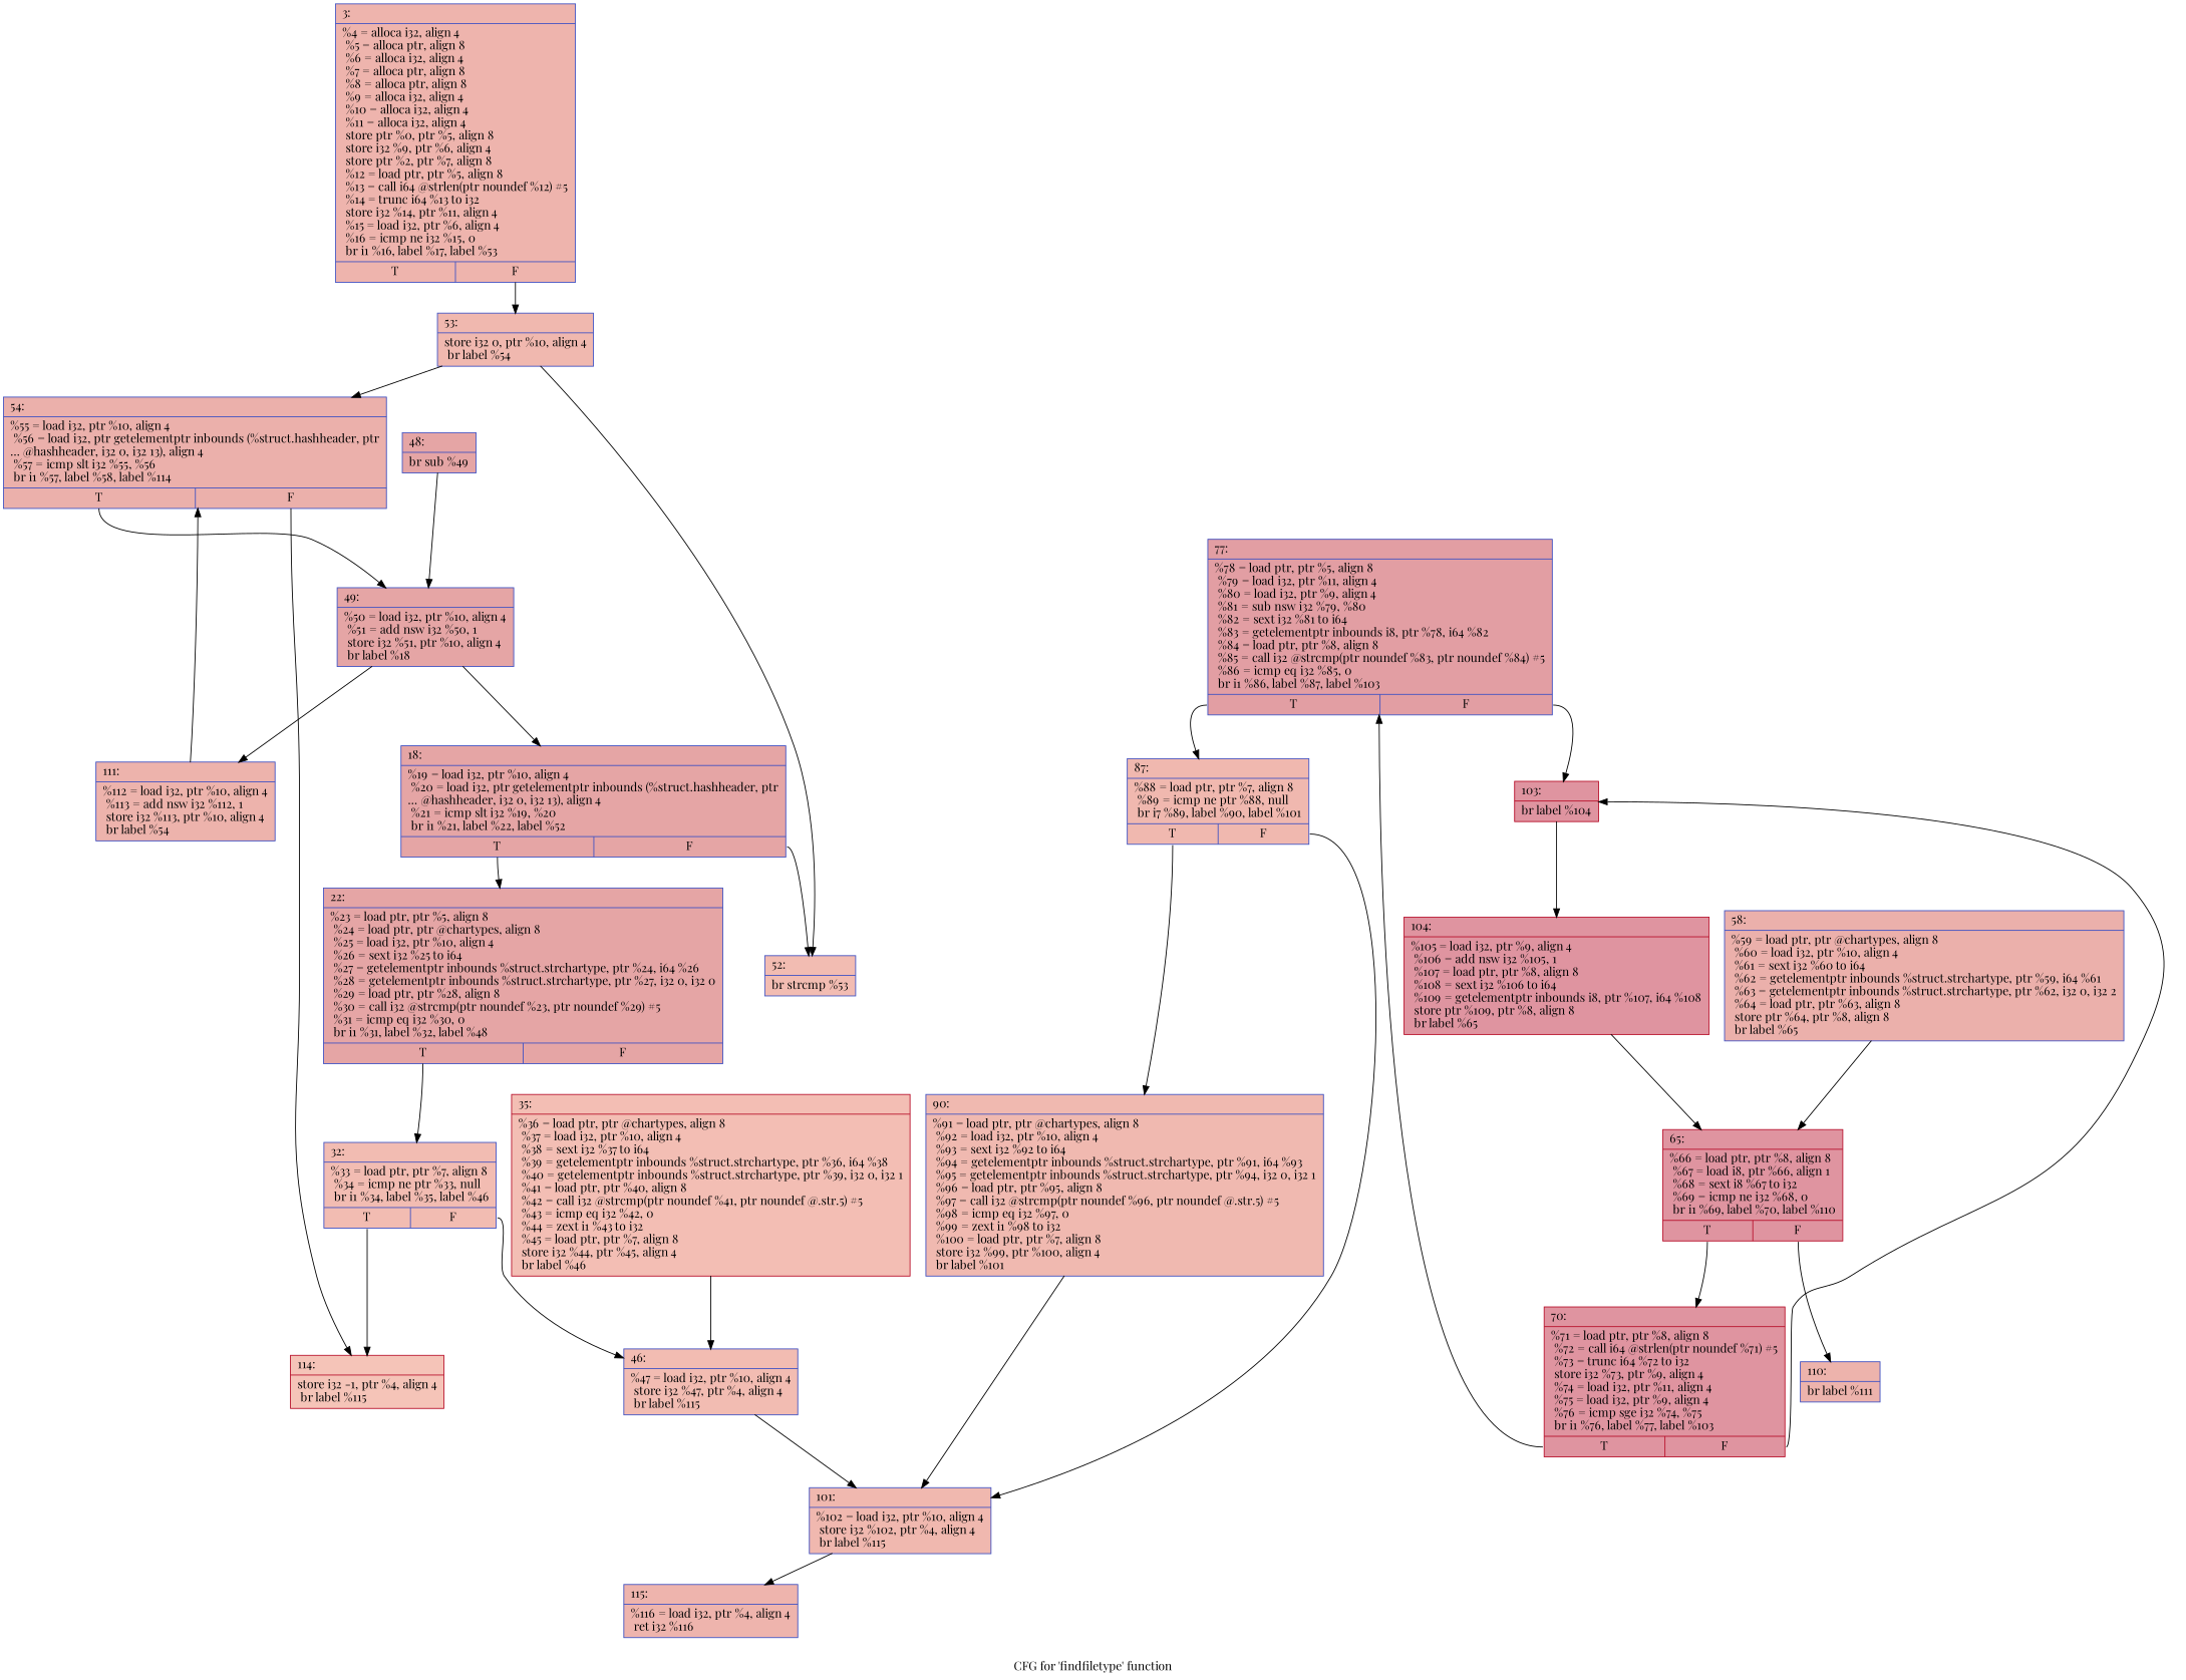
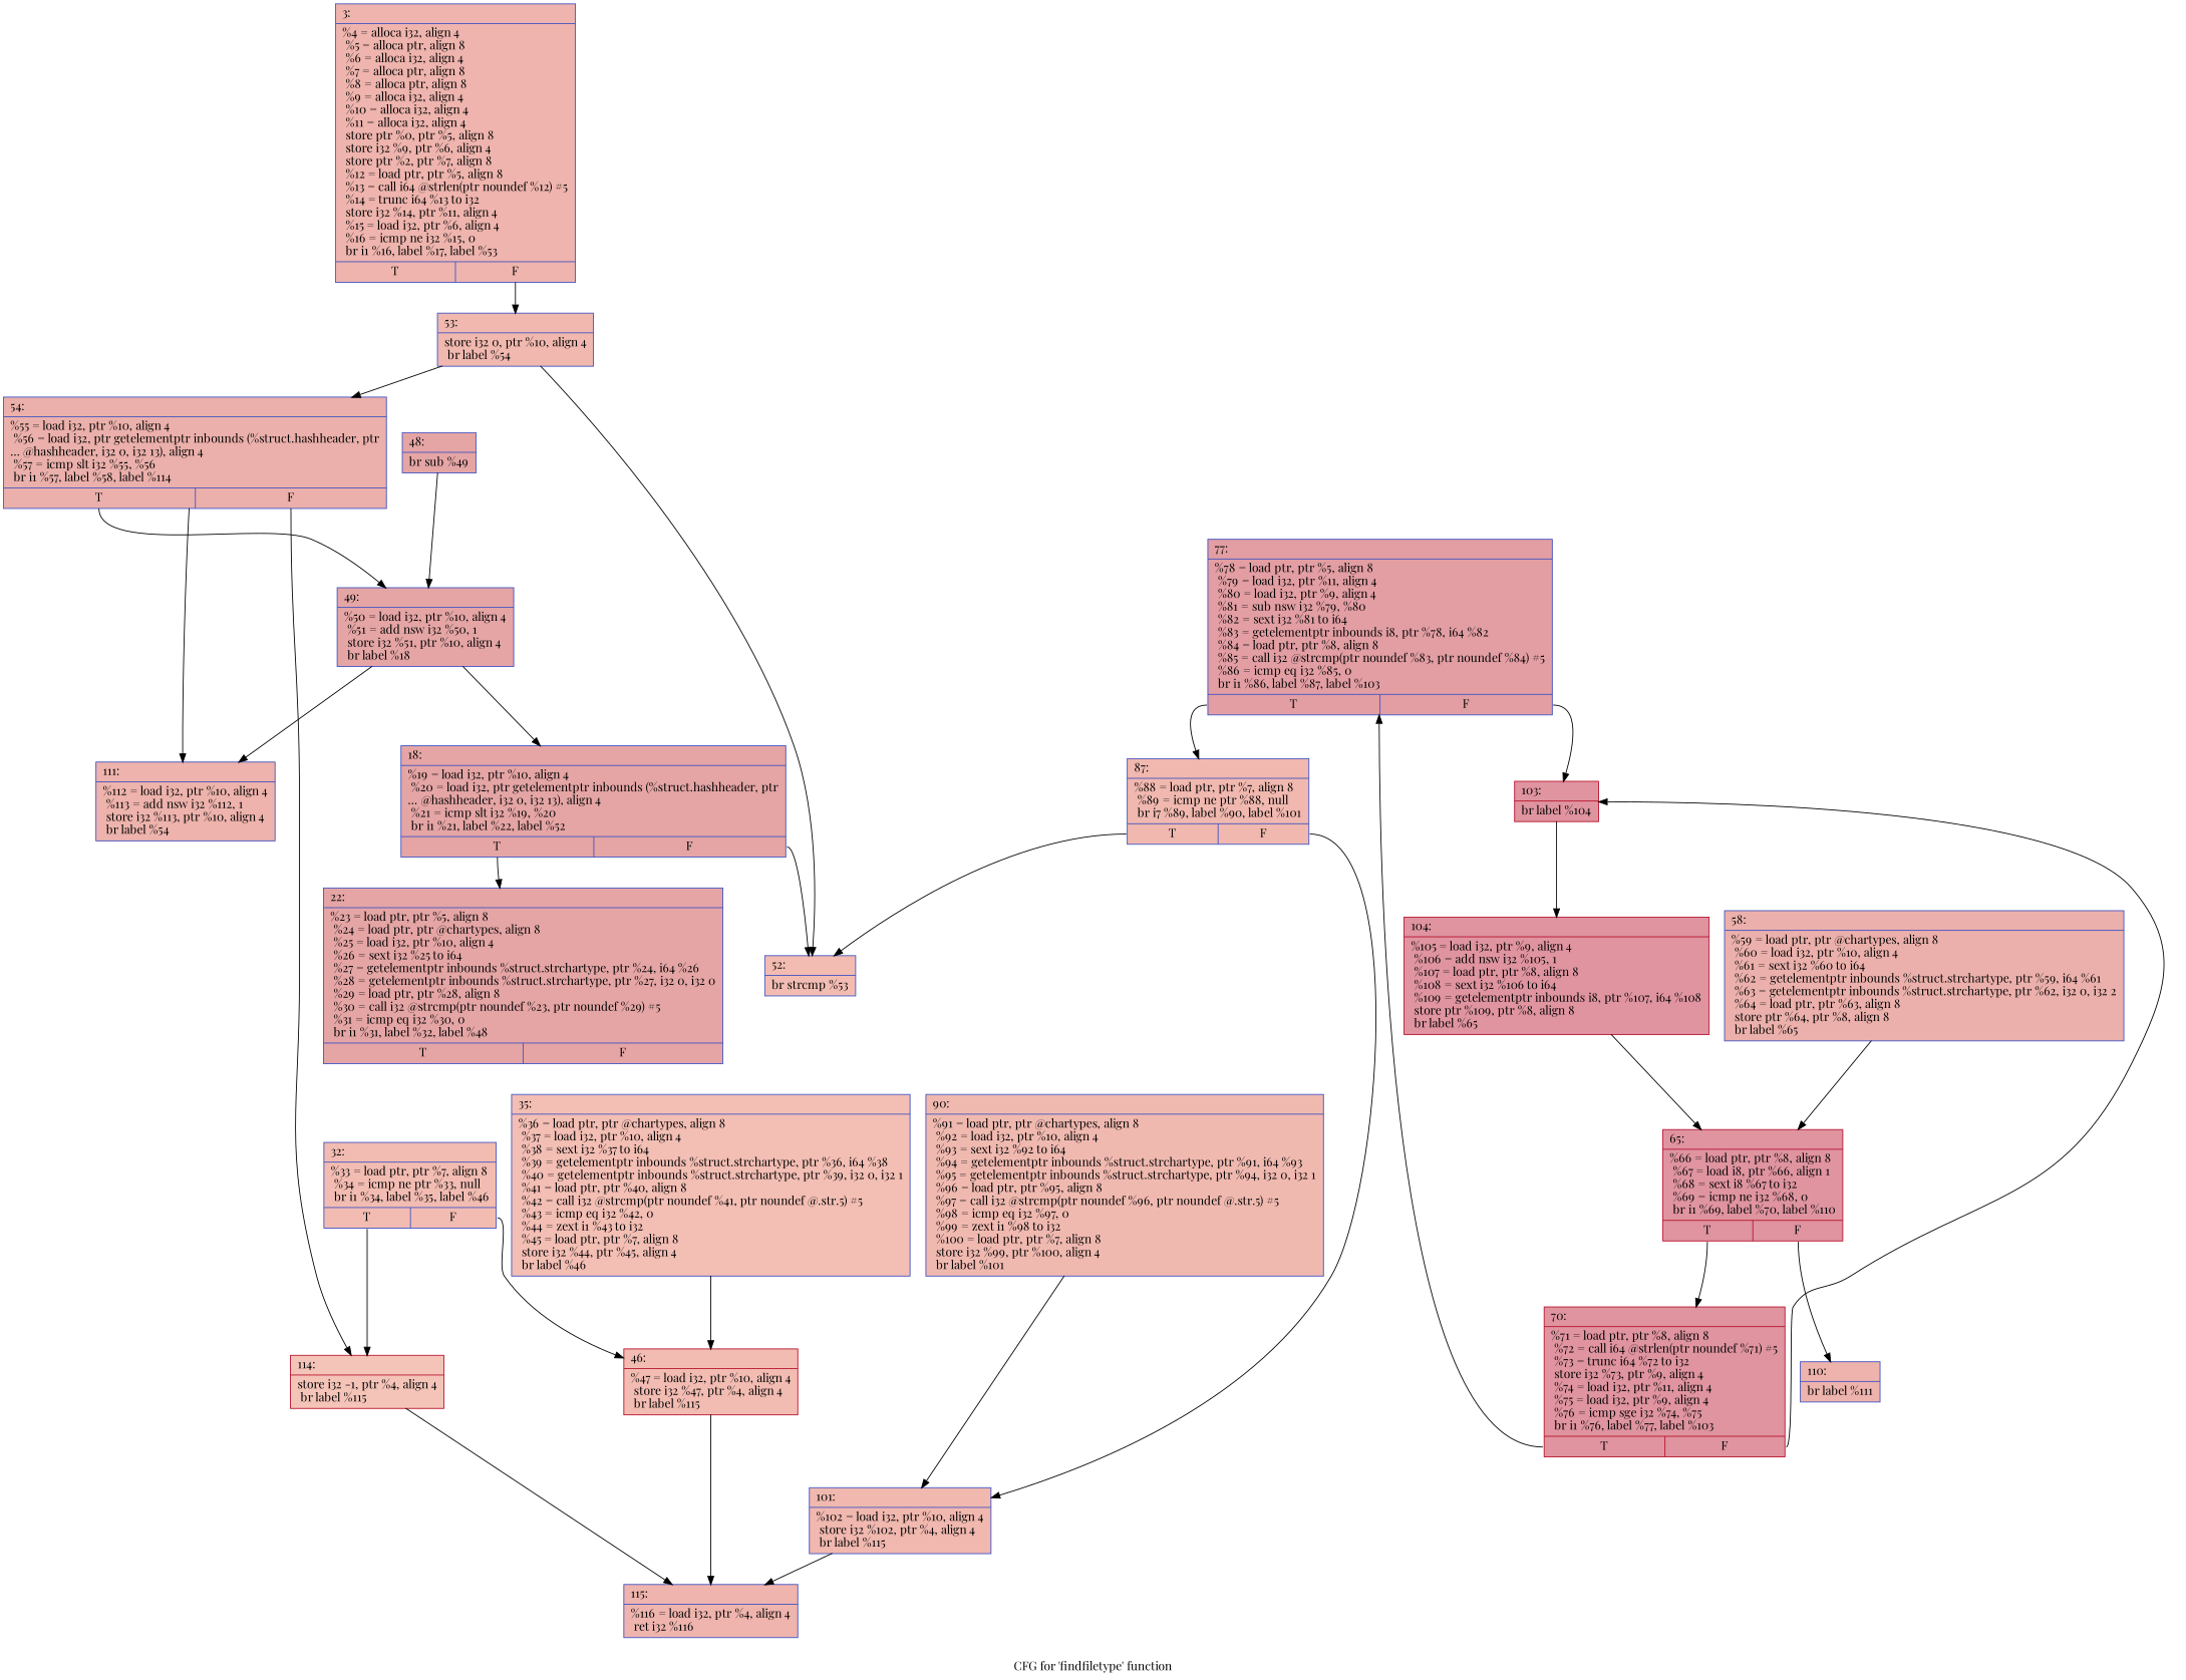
  digraph {
    fontname="Playfair Display"
    label="CFG for 'findfiletype' function"
    node [color="#3d50c3ff" fillcolor="#c5333470" fontname="Playfair Display" shape=record style=filled]
    edge [fontname="Playfair Display"]
    n1 [fillcolor="#d8564670" label="{3:\l|  %4 = alloca i32, align 4\l  %5 = alloca ptr, align 8\l  %6 = alloca i32, align 4\l  %7 = alloca ptr, align 8\l  %8 = alloca ptr, align 8\l  %9 = alloca i32, align 4\l  %10 = alloca i32, align 4\l  %11 = alloca i32, align 4\l  store ptr %0, ptr %5, align 8\l  store i32 %9, ptr %6, align 4\l  store ptr %2, ptr %7, align 8\l  %12 = load ptr, ptr %5, align 8\l  %13 = call i64 @strlen(ptr noundef %12) #5\l  %14 = trunc i64 %13 to i32\l  store i32 %14, ptr %11, align 4\l  %15 = load i32, ptr %6, align 4\l  %16 = icmp ne i32 %15, 0\l  br i1 %16, label %17, label %53\l|{<s0>T|<s1>F}}"]
    n2 [fillcolor="#dc5d4a70" label="{53:\l|  store i32 0, ptr %10, align 4\l  br label %54\l}"]
    n3 [fillcolor="#d24b4070" label="{54:\l|  %55 = load i32, ptr %10, align 4\l  %56 = load i32, ptr getelementptr inbounds (%struct.hashheader, ptr\l... @hashheader, i32 0, i32 13), align 4\l  %57 = icmp slt i32 %55, %56\l  br i1 %57, label %58, label %114\l|{<s0>T|<s1>F}}"]
    n4 [fillcolor="#e1675170" label="{52:\l|  br strcmp %53\l}"]
    n5 [label="{18:\l|  %19 = load i32, ptr %10, align 4\l  %20 = load i32, ptr getelementptr inbounds (%struct.hashheader, ptr\l... @hashheader, i32 0, i32 13), align 4\l  %21 = icmp slt i32 %19, %20\l  br i1 %21, label %22, label %52\l|{<s0>T|<s1>F}}"]
    n6 [label="{22:\l|  %23 = load ptr, ptr %5, align 8\l  %24 = load ptr, ptr @chartypes, align 8\l  %25 = load i32, ptr %10, align 4\l  %26 = sext i32 %25 to i64\l  %27 = getelementptr inbounds %struct.strchartype, ptr %24, i64 %26\l  %28 = getelementptr inbounds %struct.strchartype, ptr %27, i32 0, i32 0\l  %29 = load ptr, ptr %28, align 8\l  %30 = call i32 @strcmp(ptr noundef %23, ptr noundef %29) #5\l  %31 = icmp eq i32 %30, 0\l  br i1 %31, label %32, label %48\l|{<s0>T|<s1>F}}"]
    n7 [label="{49:\l|  %50 = load i32, ptr %10, align 4\l  %51 = add nsw i32 %50, 1\l  store i32 %51, ptr %10, align 4\l  br label %18\l}"]
    n8 [color="#b70d28ff" fillcolor="#e97a5f70" label="{114:\l|  store i32 -1, ptr %4, align 4\l  br label %115\l}"]
    n9 [fillcolor="#e1675170" label="{32:\l|  %33 = load ptr, ptr %7, align 8\l  %34 = icmp ne ptr %33, null\l  br i1 %34, label %35, label %46\l|{<s0>T|<s1>F}}"]
-   n10 [fillcolor="#e1675170" label="{46:\l|  %47 = load i32, ptr %10, align 4\l  store i32 %47, ptr %4, align 4\l  br label %115\l}"]
+   n10 [color="#b70d28ff" fillcolor="#e1675170" label="{46:\l|  %47 = load i32, ptr %10, align 4\l  store i32 %47, ptr %4, align 4\l  br label %115\l}"]
    n11 [label="{48:\l|  br sub %49\l}"]
-   n12 [color="#b70d28ff" fillcolor="#e36c5570" label="{35:\l|  %36 = load ptr, ptr @chartypes, align 8\l  %37 = load i32, ptr %10, align 4\l  %38 = sext i32 %37 to i64\l  %39 = getelementptr inbounds %struct.strchartype, ptr %36, i64 %38\l  %40 = getelementptr inbounds %struct.strchartype, ptr %39, i32 0, i32 1\l  %41 = load ptr, ptr %40, align 8\l  %42 = call i32 @strcmp(ptr noundef %41, ptr noundef @.str.5) #5\l  %43 = icmp eq i32 %42, 0\l  %44 = zext i1 %43 to i32\l  %45 = load ptr, ptr %7, align 8\l  store i32 %44, ptr %45, align 4\l  br label %46\l}"]
+   n12 [fillcolor="#e36c5570" label="{35:\l|  %36 = load ptr, ptr @chartypes, align 8\l  %37 = load i32, ptr %10, align 4\l  %38 = sext i32 %37 to i64\l  %39 = getelementptr inbounds %struct.strchartype, ptr %36, i64 %38\l  %40 = getelementptr inbounds %struct.strchartype, ptr %39, i32 0, i32 1\l  %41 = load ptr, ptr %40, align 8\l  %42 = call i32 @strcmp(ptr noundef %41, ptr noundef @.str.5) #5\l  %43 = icmp eq i32 %42, 0\l  %44 = zext i1 %43 to i32\l  %45 = load ptr, ptr %7, align 8\l  store i32 %44, ptr %45, align 4\l  br label %46\l}"]
    n13 [fillcolor="#d8564670" label="{115:\l|  %116 = load i32, ptr %4, align 4\l  ret i32 %116\l}"]
    n14 [fillcolor="#d6524470" label="{111:\l|  %112 = load i32, ptr %10, align 4\l  %113 = add nsw i32 %112, 1\l  store i32 %113, ptr %10, align 4\l  br label %54\l}"]
    n15 [fillcolor="#d24b4070" label="{58:\l|  %59 = load ptr, ptr @chartypes, align 8\l  %60 = load i32, ptr %10, align 4\l  %61 = sext i32 %60 to i64\l  %62 = getelementptr inbounds %struct.strchartype, ptr %59, i64 %61\l  %63 = getelementptr inbounds %struct.strchartype, ptr %62, i32 0, i32 2\l  %64 = load ptr, ptr %63, align 8\l  store ptr %64, ptr %8, align 8\l  br label %65\l}"]
    n16 [color="#b70d28ff" fillcolor="#b70d2870" label="{65:\l|  %66 = load ptr, ptr %8, align 8\l  %67 = load i8, ptr %66, align 1\l  %68 = sext i8 %67 to i32\l  %69 = icmp ne i32 %68, 0\l  br i1 %69, label %70, label %110\l|{<s0>T|<s1>F}}"]
    n17 [color="#b70d28ff" fillcolor="#b70d2870" label="{70:\l|  %71 = load ptr, ptr %8, align 8\l  %72 = call i64 @strlen(ptr noundef %71) #5\l  %73 = trunc i64 %72 to i32\l  store i32 %73, ptr %9, align 4\l  %74 = load i32, ptr %11, align 4\l  %75 = load i32, ptr %9, align 4\l  %76 = icmp sge i32 %74, %75\l  br i1 %76, label %77, label %103\l|{<s0>T|<s1>F}}"]
    n18 [fillcolor="#d6524470" label="{110:\l|  br label %111\l}"]
    n19 [fillcolor="#be242e70" label="{77:\l|  %78 = load ptr, ptr %5, align 8\l  %79 = load i32, ptr %11, align 4\l  %80 = load i32, ptr %9, align 4\l  %81 = sub nsw i32 %79, %80\l  %82 = sext i32 %81 to i64\l  %83 = getelementptr inbounds i8, ptr %78, i64 %82\l  %84 = load ptr, ptr %8, align 8\l  %85 = call i32 @strcmp(ptr noundef %83, ptr noundef %84) #5\l  %86 = icmp eq i32 %85, 0\l  br i1 %86, label %87, label %103\l|{<s0>T|<s1>F}}"]
    n20 [color="#b70d28ff" fillcolor="#b70d2870" label="{103:\l|  br label %104\l}"]
    n21 [fillcolor="#dc5d4a70" label="{87:\l|  %88 = load ptr, ptr %7, align 8\l  %89 = icmp ne ptr %88, null\l  br i7 %89, label %90, label %101\l|{<s0>T|<s1>F}}"]
    n22 [color="#b70d28ff" fillcolor="#b70d2870" label="{104:\l|  %105 = load i32, ptr %9, align 4\l  %106 = add nsw i32 %105, 1\l  %107 = load ptr, ptr %8, align 8\l  %108 = sext i32 %106 to i64\l  %109 = getelementptr inbounds i8, ptr %107, i64 %108\l  store ptr %109, ptr %8, align 8\l  br label %65\l}"]
    n23 [fillcolor="#de614d70" label="{90:\l|  %91 = load ptr, ptr @chartypes, align 8\l  %92 = load i32, ptr %10, align 4\l  %93 = sext i32 %92 to i64\l  %94 = getelementptr inbounds %struct.strchartype, ptr %91, i64 %93\l  %95 = getelementptr inbounds %struct.strchartype, ptr %94, i32 0, i32 1\l  %96 = load ptr, ptr %95, align 8\l  %97 = call i32 @strcmp(ptr noundef %96, ptr noundef @.str.5) #5\l  %98 = icmp eq i32 %97, 0\l  %99 = zext i1 %98 to i32\l  %100 = load ptr, ptr %7, align 8\l  store i32 %99, ptr %100, align 4\l  br label %101\l}"]
    n24 [fillcolor="#dc5d4a70" label="{101:\l|  %102 = load i32, ptr %10, align 4\l  store i32 %102, ptr %4, align 4\l  br label %115\l}"]
    n1 -> n2 [tailport=s1]
    n2 -> n3
    n2 -> n4
    n3 -> n7 [tailport=s0]
    n3 -> n8 [tailport=s1]
    n5 -> n4 [tailport=s1]
    n5 -> n6 [tailport=s0]
-   n6 -> n9 [tailport=s0]
    n7 -> n5
    n7 -> n14
+   n8 -> n13
    n9 -> n8 [tailport=s0]
    n9 -> n10 [tailport=s1]
-   n10 -> n24
+   n10 -> n13
    n11 -> n7
    n12 -> n10
-   n14 -> n3
+   n3 -> n14
    n15 -> n16
    n16 -> n17 [tailport=s0]
    n16 -> n18 [tailport=s1]
    n17 -> n19 [tailport=s0]
    n17 -> n20 [tailport=s1]
    n19 -> n20 [tailport=s1]
    n19 -> n21 [tailport=s0]
    n20 -> n22
-   n21 -> n23 [tailport=s0]
+   n21 -> n4 [tailport=s0]
    n21 -> n24 [tailport=s1]
    n22 -> n16
    n23 -> n24
    n24 -> n13
  }
